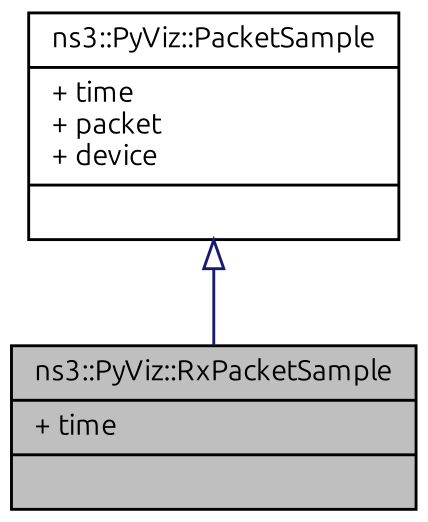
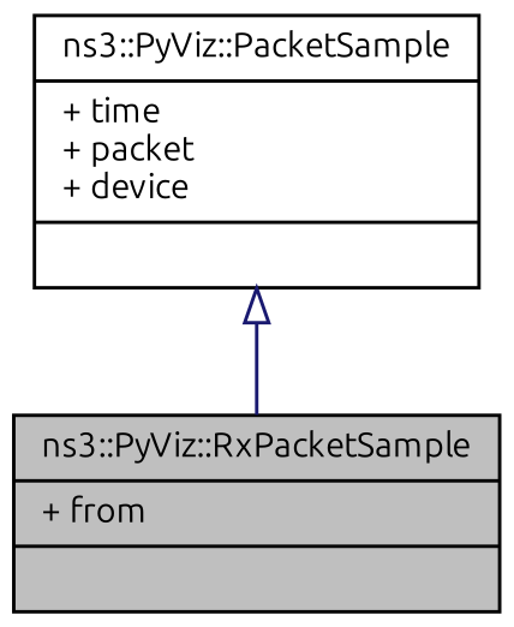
  digraph {
    fontname=Ubuntu
    node [color=black fontname=Ubuntu fontsize=10 shape=record style=filled]
-   n1 [fillcolor=grey75 fontcolor=black height=0.2 label="{ns3::PyViz::RxPacketSample\n|+ time\l|}" width=0.4]
+   n1 [fillcolor=grey75 fontcolor=black height=0.2 label="{ns3::PyViz::RxPacketSample\n|+ from\l|}" width=0.4]
    n2 [fillcolor=white height=0.2 label="{ns3::PyViz::PacketSample\n|+ time\l+ packet\l+ device\l|}" width=0.4]
    n2 -> n1 [arrowtail=onormal color=midnightblue dir=back fontname=Ubuntu fontsize=10 labelfontname=Helvetica labelfontsize=10 style=solid]
  }
